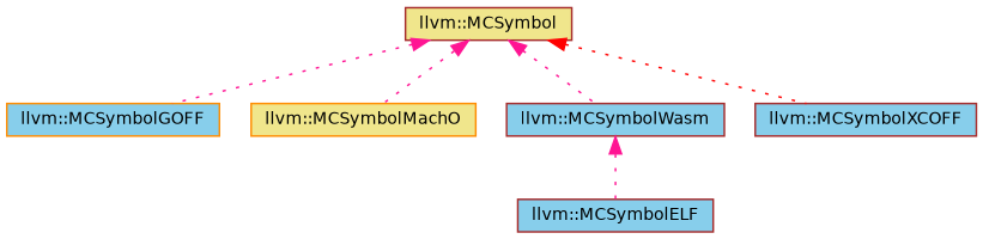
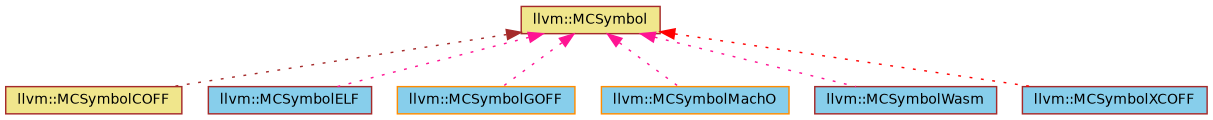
  digraph {
    rankdir=TB
    node [color=brown fillcolor=skyblue fontname=Helvetica fontsize=10 shape=record style=filled]
    edge [color=deeppink dir=back fontname=Helvetica fontsize=10 labelfontname=Helvetica labelfontsize=10 style=dotted]
    n1 [fillcolor=khaki fontcolor=black height=0.2 label="llvm::MCSymbol" width=0.4]
+   n2 [fillcolor=khaki height=0.2 label="llvm::MCSymbolCOFF" width=0.4]
    n3 [height=0.2 label="llvm::MCSymbolELF" width=0.4]
    n4 [color=darkorange height=0.2 label="llvm::MCSymbolGOFF" width=0.4]
-   n5 [color=darkorange fillcolor=khaki height=0.2 label="llvm::MCSymbolMachO" width=0.4]
+   n5 [color=darkorange height=0.2 label="llvm::MCSymbolMachO" width=0.4]
    n6 [height=0.2 label="llvm::MCSymbolWasm" width=0.4]
    n7 [height=0.2 label="llvm::MCSymbolXCOFF" width=0.4]
-   n6 -> n3
+   n1 -> n2 [color=brown]
+   n1 -> n3
    n1 -> n4
    n1 -> n5
    n1 -> n6
    n1 -> n7 [color=red]
  }
